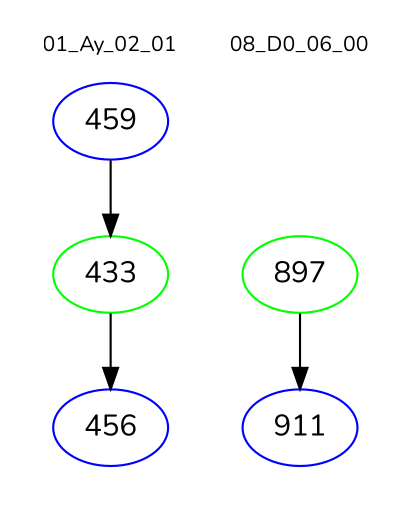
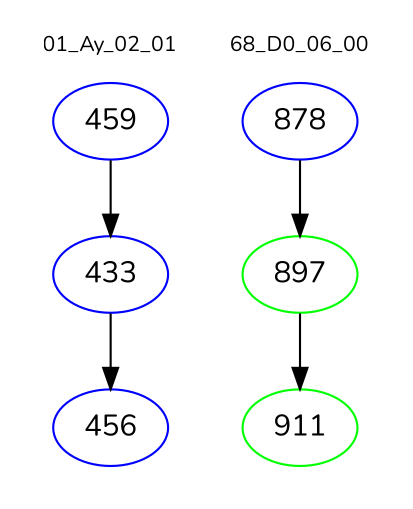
  digraph {
    fontname=Nunito
    node [color=blue fontname=Nunito]
    edge [color=black fontname=Nunito]
    n1 [label=459]
-   n2 [color=green label=433]
+   n2 [label=433]
    n3 [label=456]
+   n4 [label=878]
    n5 [color=green label=897]
-   n6 [label=911]
+   n6 [color=green label=911]
    subgraph cluster_1 {
      color=white
      fontsize=10
      label="01_Ay_02_01"
      n1
      n2
      n3
    }
    subgraph cluster_2 {
      color=white
      fontsize=10
-     label="08_D0_06_00"
+     label="68_D0_06_00"
+     n4
      n5
      n6
    }
    n1 -> n2
    n2 -> n3
+   n4 -> n5
    n5 -> n6
  }
